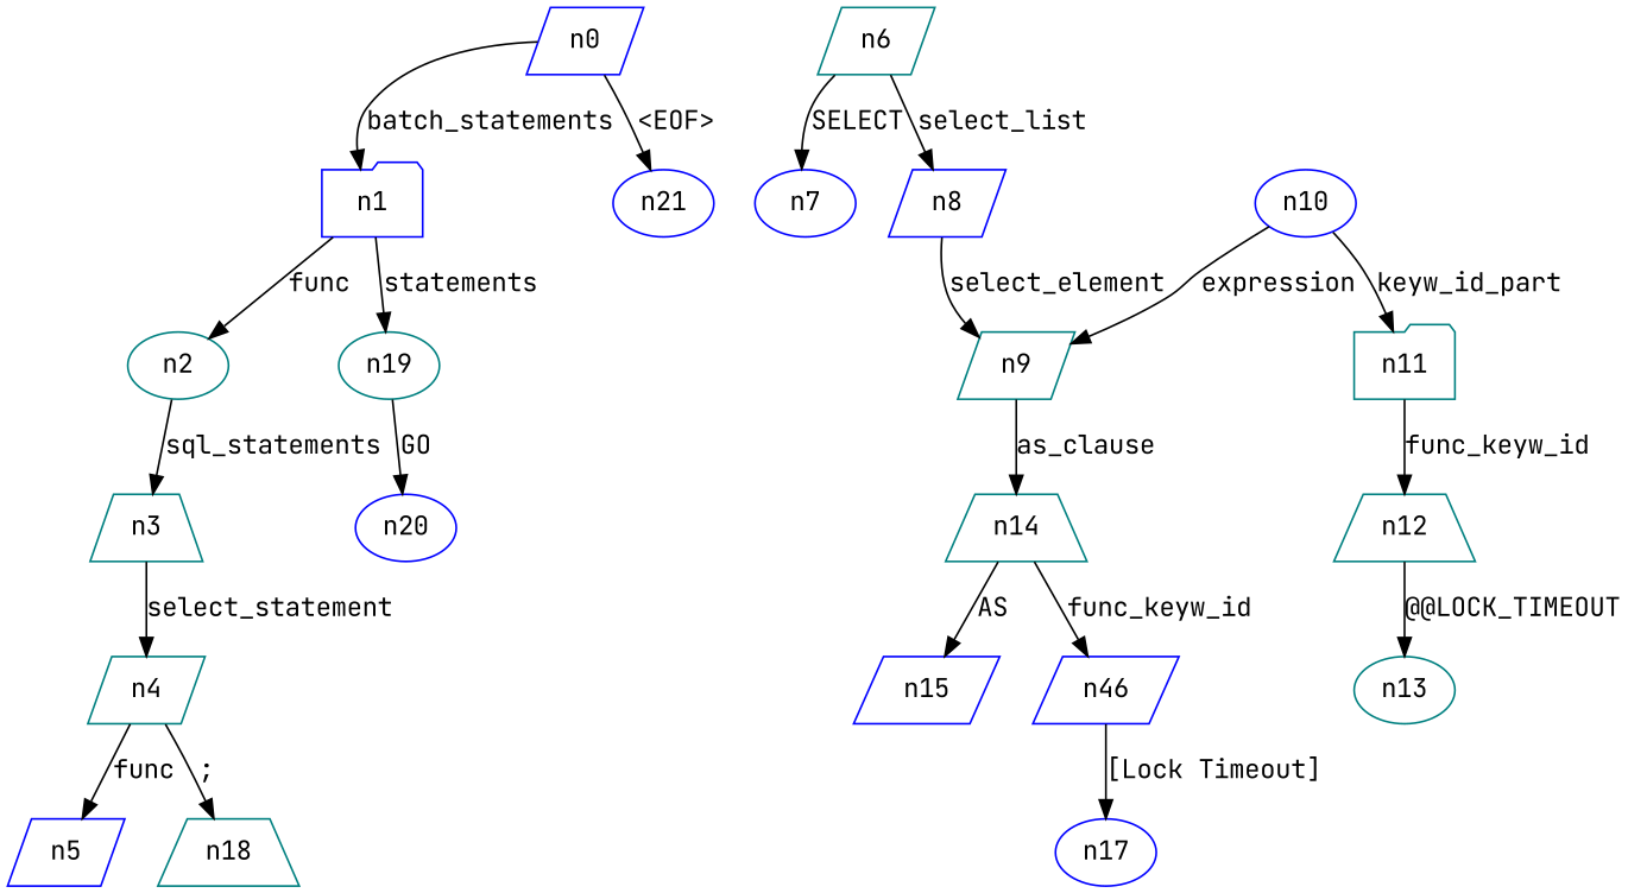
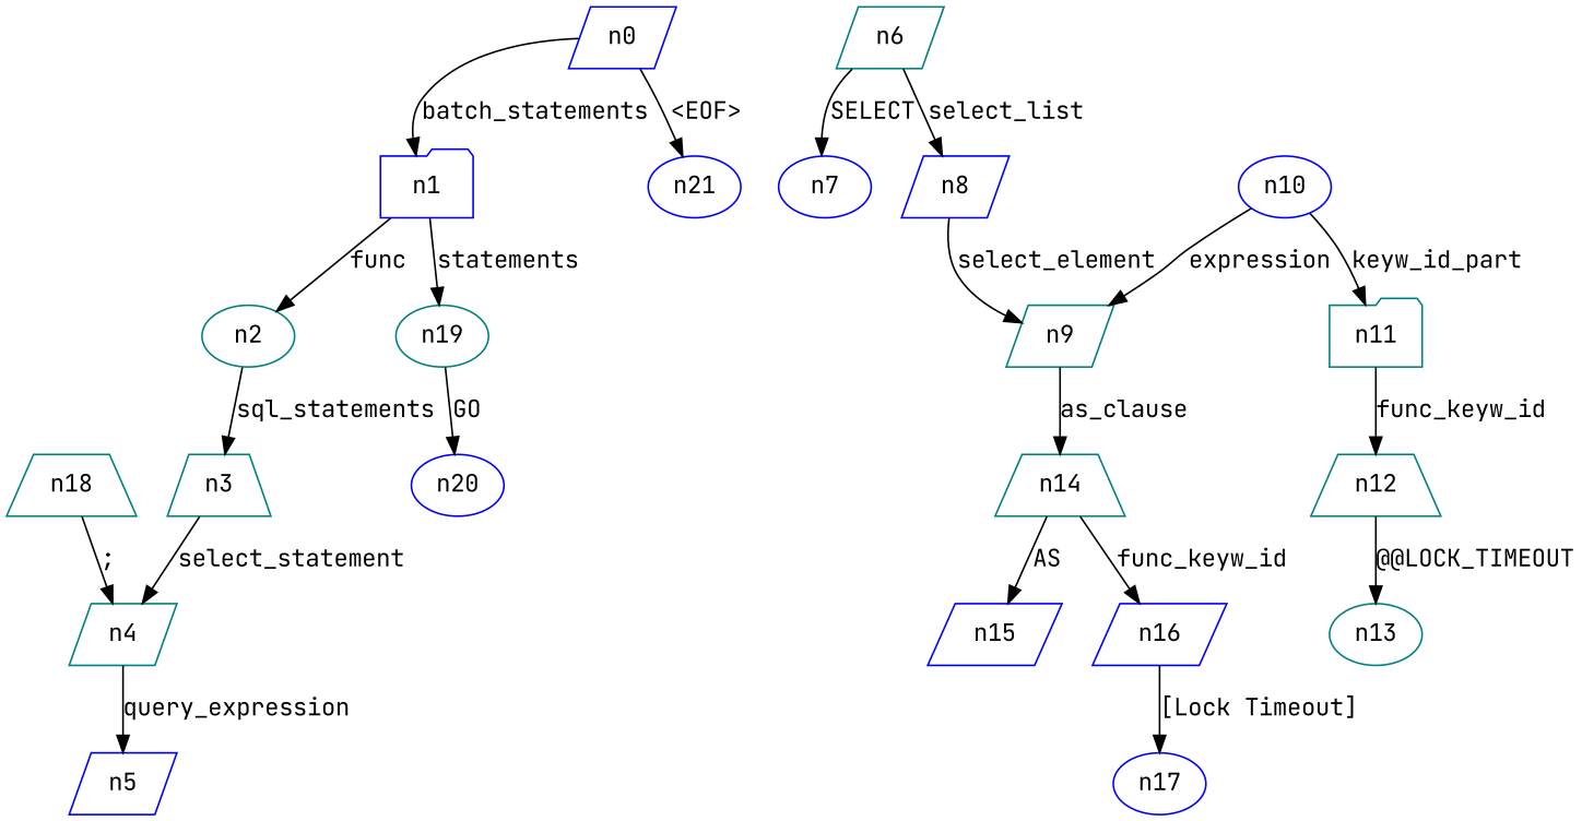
  digraph {
    fontname="JetBrains Mono"
    node [color=blue fontname="JetBrains Mono" shape=parallelogram]
    edge [fontname="JetBrains Mono"]
    n1 [shape=folder]
    n0
    n21 [shape=ellipse]
    n2 [color=teal shape=ellipse]
    n19 [color=teal shape=ellipse]
    n3 [color=teal shape=trapezium]
    n20 [shape=ellipse]
    n4 [color=teal]
    n5
    n18 [color=teal shape=trapezium]
    n6 [color=teal]
    n7 [shape=ellipse]
    n8
    n9 [color=teal]
    n14 [color=teal shape=trapezium]
    n10 [shape=ellipse]
    n11 [color=teal shape=folder]
    n15
-   n16 [label=n46]
+   n16
    n12 [color=teal shape=trapezium]
    n13 [color=teal shape=ellipse]
    n17 [shape=ellipse]
    n1 -> n2 [label=func]
    n1 -> n19 [label=statements]
    n0 -> n1 [label=batch_statements]
    n0 -> n21 [label="<EOF>"]
    n2 -> n3 [label=sql_statements]
    n19 -> n20 [label=GO]
    n3 -> n4 [label=select_statement]
-   n4 -> n5 [label=func]
-   n4 -> n18 [label=";"]
+   n4 -> n5 [label=query_expression]
+   n18 -> n4 [label=";"]
    n6 -> n7 [label=SELECT]
    n6 -> n8 [label=select_list]
    n8 -> n9 [label=select_element]
    n9 -> n14 [label=as_clause]
    n14 -> n15 [label=AS]
    n14 -> n16 [label=func_keyw_id]
    n10 -> n9 [label=expression]
    n10 -> n11 [label=keyw_id_part]
    n11 -> n12 [label=func_keyw_id]
    n16 -> n17 [label="[Lock Timeout]"]
    n12 -> n13 [label="@@LOCK_TIMEOUT"]
  }
